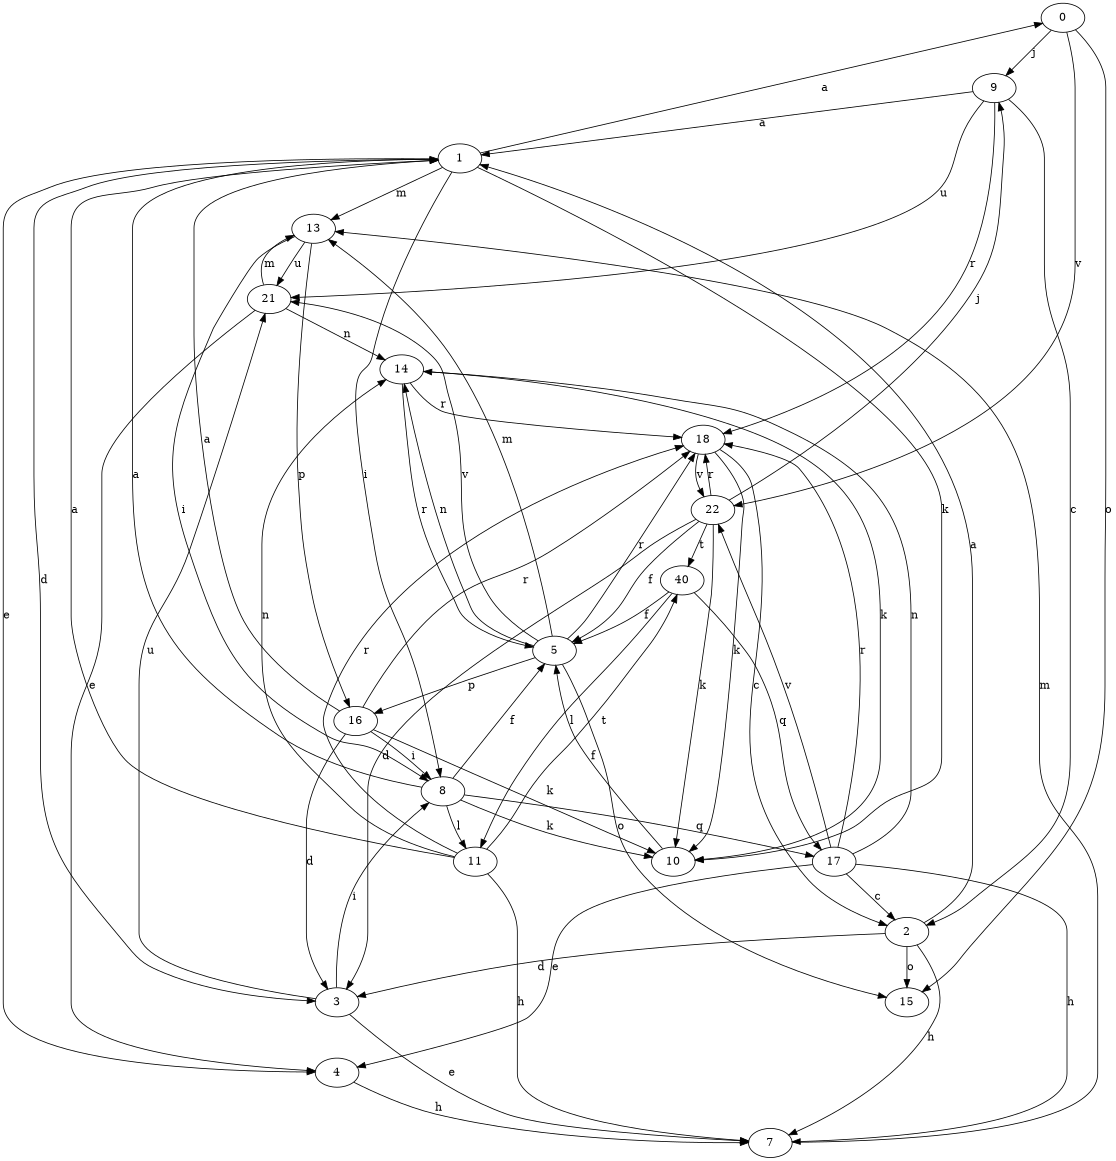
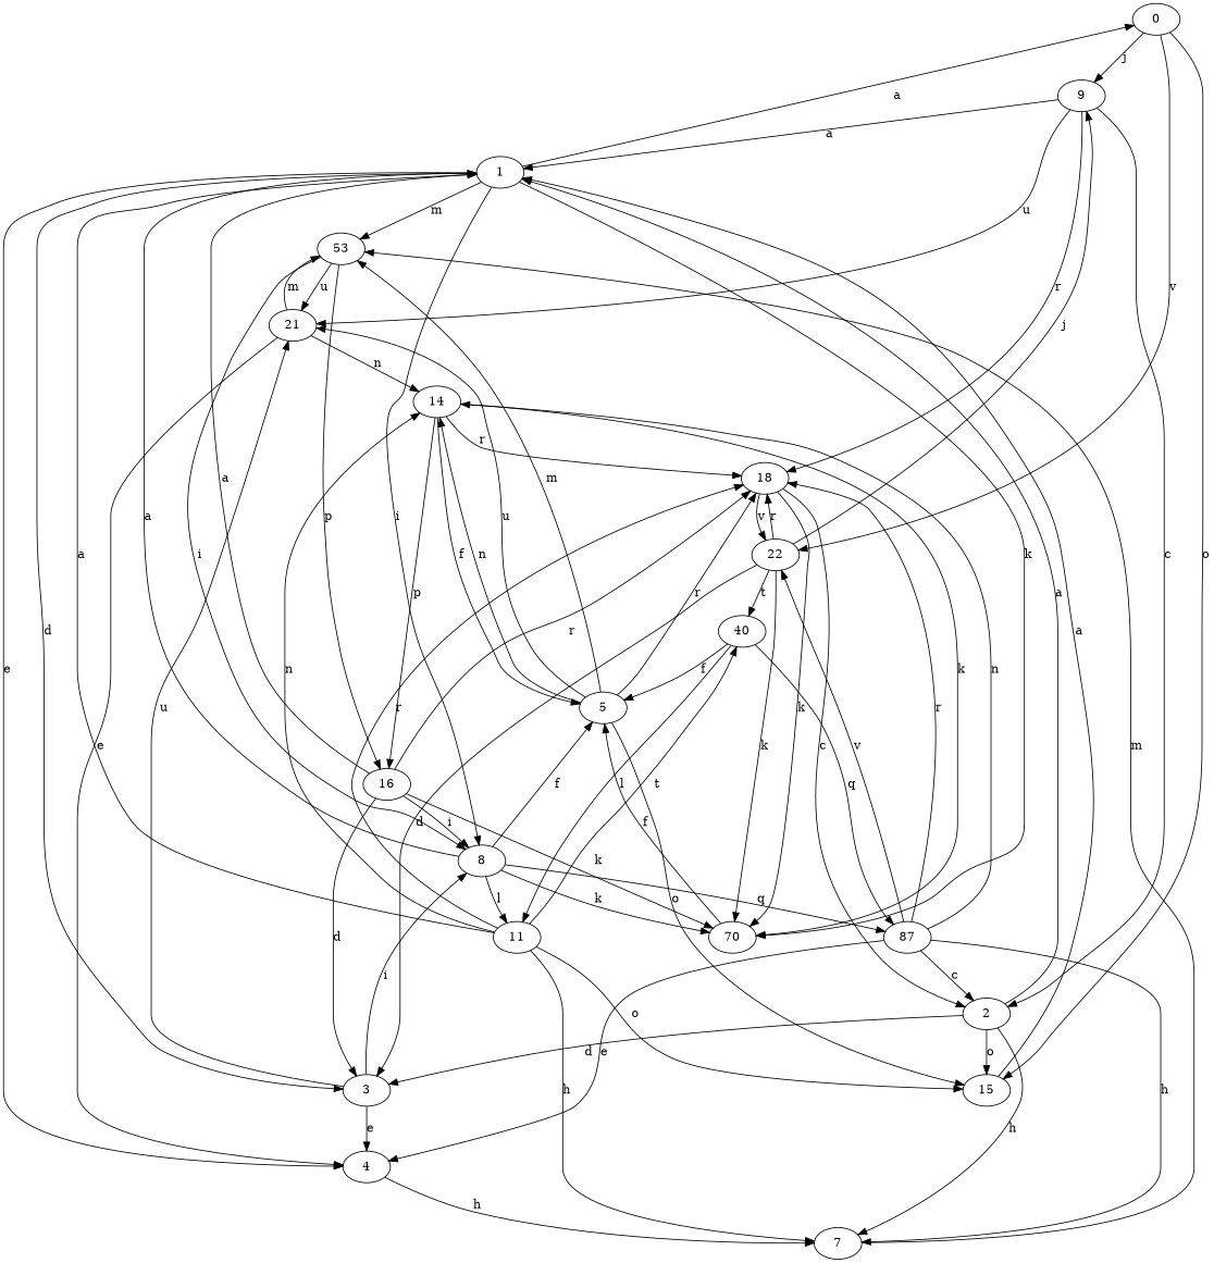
  strict digraph {
    0
    9
    15
    22
    1
    2
    21
    18
    3
-   10
+   10 [label=70]
    5
    n12 [label=40]
    4
    8
-   13
+   13 [label=53]
    7
    11
-   17
+   17 [label=87]
    16
    14
    0 -> 9 [label=j]
    0 -> 15 [label=o]
    0 -> 22 [label=v]
    9 -> 1 [label=a]
    9 -> 2 [label=c]
    9 -> 21 [label=u]
    9 -> 18 [label=r]
+   15 -> 1 [label=a]
    22 -> 9 [label=j]
    22 -> 18 [label=r]
    22 -> 3 [label=d]
    22 -> 10 [label=k]
-   22 -> 5 [label=f]
    22 -> n12 [label=t]
    1 -> 0 [label=a]
    1 -> 3 [label=d]
    1 -> 10 [label=k]
    1 -> 4 [label=e]
    1 -> 8 [label=i]
    1 -> 13 [label=m]
    2 -> 15 [label=o]
    2 -> 1 [label=a]
    2 -> 3 [label=d]
    2 -> 7 [label=h]
    21 -> 4 [label=e]
    21 -> 13 [label=m]
    21 -> 14 [label=n]
    18 -> 22 [label=v]
    18 -> 2 [label=c]
    18 -> 10 [label=k]
    3 -> 21 [label=u]
-   3 -> 7 [label=e]
+   3 -> 4 [label=e]
    3 -> 8 [label=i]
    10 -> 5 [label=f]
    5 -> 15 [label=o]
-   5 -> 21 [label=v]
+   5 -> 21 [label=u]
    5 -> 18 [label=r]
    5 -> 13 [label=m]
-   5 -> 16 [label=p]
+   14 -> 16 [label=p]
    5 -> 14 [label=n]
    n12 -> 5 [label=f]
    n12 -> 11 [label=l]
    n12 -> 17 [label=q]
    4 -> 7 [label=h]
    8 -> 1 [label=a]
    8 -> 10 [label=k]
    8 -> 5 [label=f]
    8 -> 11 [label=l]
    8 -> 17 [label=q]
    13 -> 21 [label=u]
    13 -> 8 [label=i]
    13 -> 16 [label=p]
    7 -> 13 [label=m]
+   11 -> 15 [label=o]
    11 -> 1 [label=a]
    11 -> 18 [label=r]
    11 -> n12 [label=t]
    11 -> 7 [label=h]
    11 -> 14 [label=n]
    17 -> 22 [label=v]
    17 -> 2 [label=c]
    17 -> 18 [label=r]
    17 -> 4 [label=e]
    17 -> 7 [label=h]
    17 -> 14 [label=n]
    16 -> 1 [label=a]
    16 -> 18 [label=r]
    16 -> 3 [label=d]
    16 -> 10 [label=k]
    16 -> 8 [label=i]
    14 -> 18 [label=r]
    14 -> 10 [label=k]
-   14 -> 5 [label=r]
+   14 -> 5 [label=f]
  }
